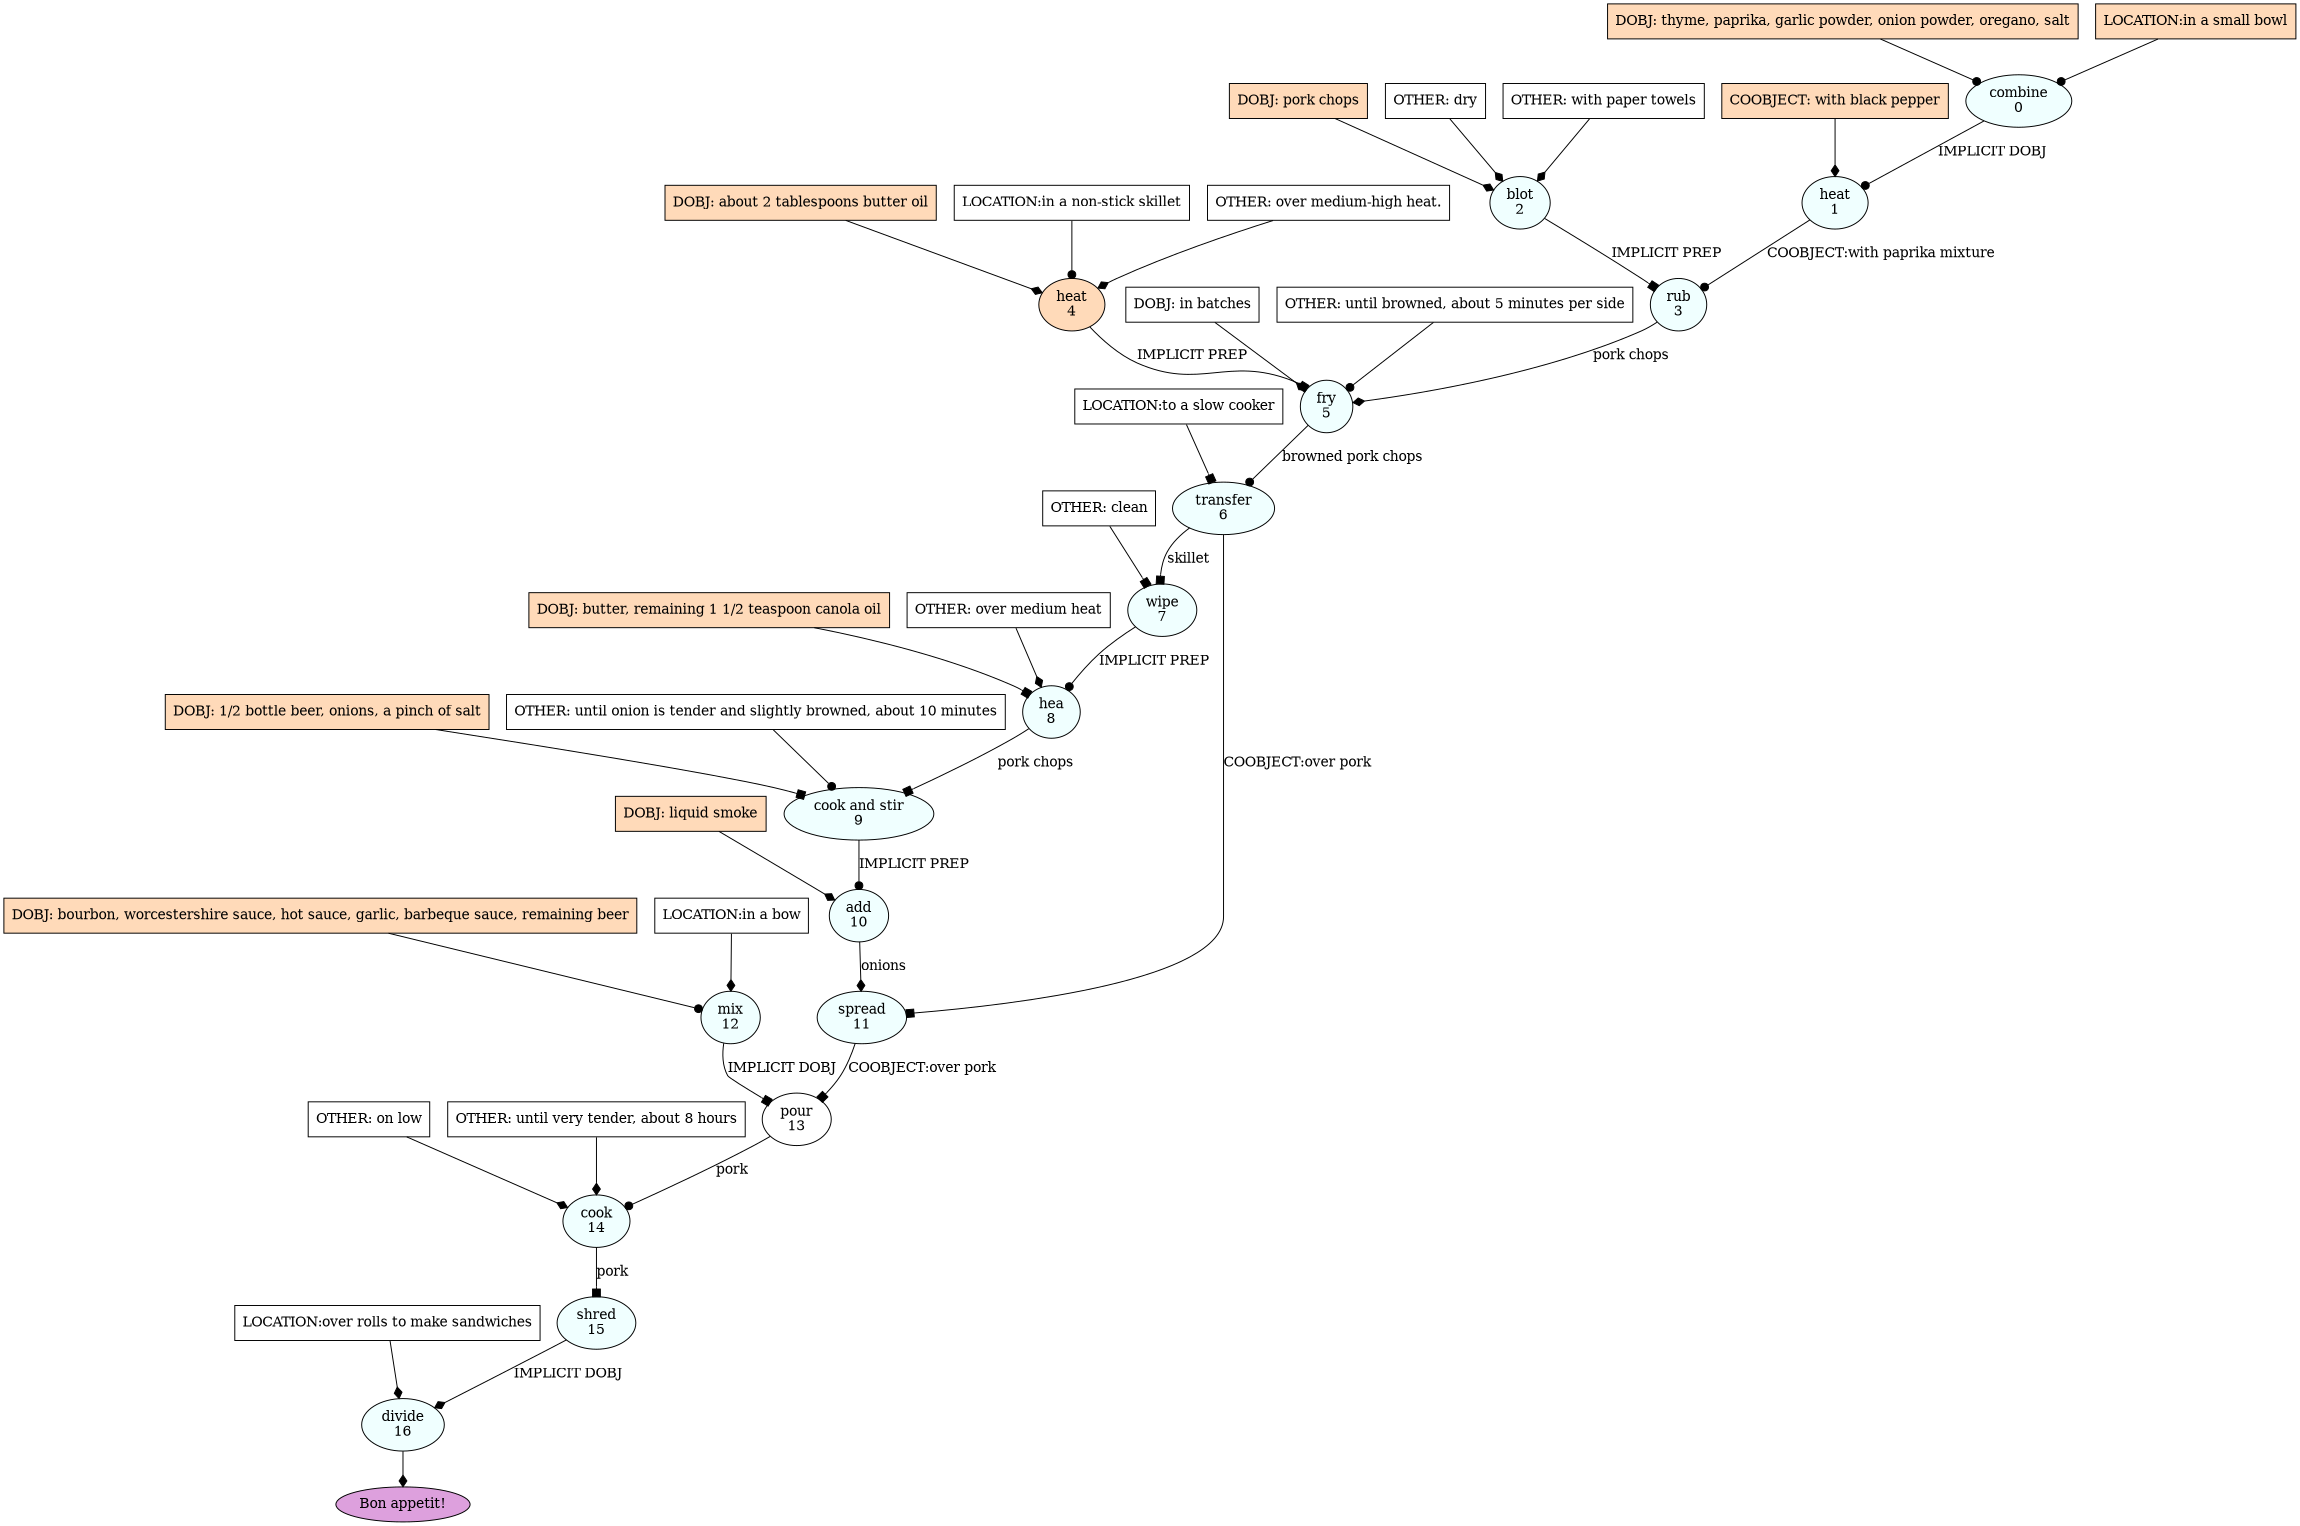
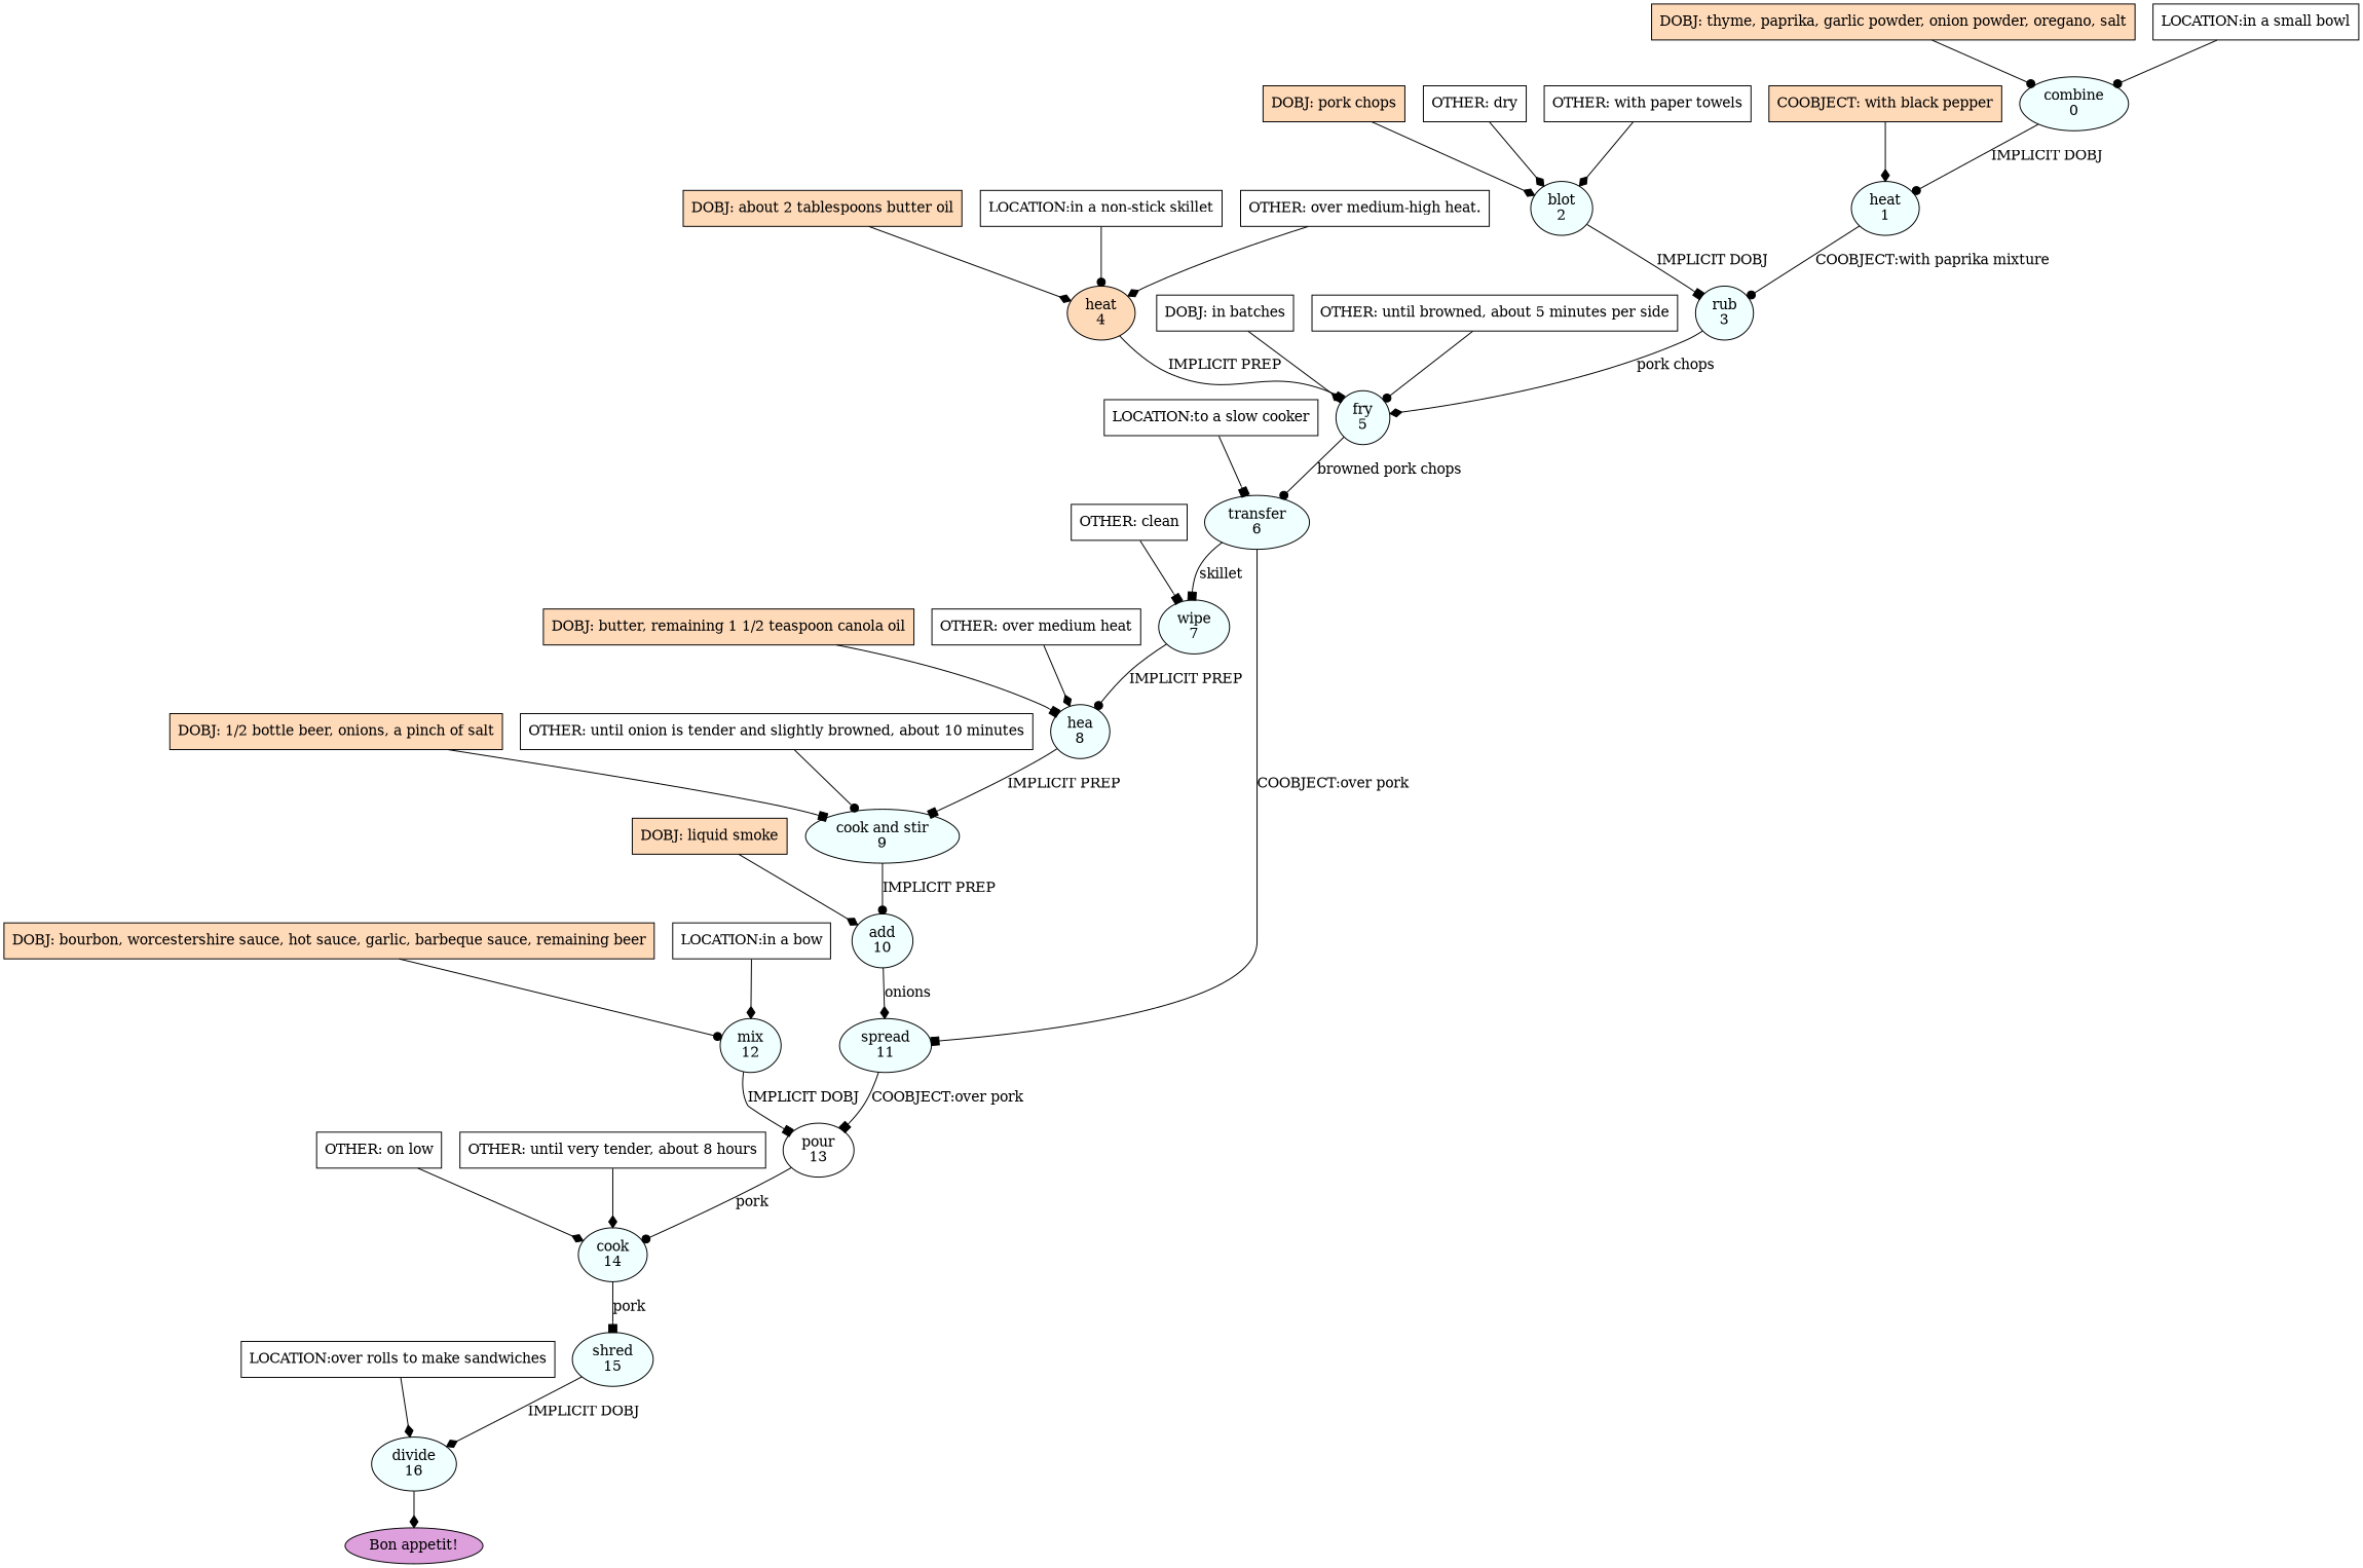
  digraph {
    node [fillcolor=white shape=box style=filled]
    edge [arrowhead=diamond]
    n1 [fillcolor=azure label="combine\n0" shape=oval]
    n2 [fillcolor=azure label="heat\n1" shape=oval]
    n3 [fillcolor=azure label="rub\n3" shape=oval]
    n4 [fillcolor=azure label="fry\n5" shape=oval]
    n5 [fillcolor=azure label="blot\n2" shape=oval]
    n6 [fillcolor=azure label="transfer\n6" shape=oval]
    n7 [fillcolor=peachpuff label="heat\n4" shape=oval]
    n8 [fillcolor=azure label="wipe\n7" shape=oval]
    n9 [fillcolor=azure label="spread\n11" shape=oval]
    n10 [fillcolor=azure label="hea\n8" shape=oval]
    n11 [label="pour\n13" shape=oval]
    n12 [fillcolor=azure label="cook and stir\n9" shape=oval]
    n13 [fillcolor=azure label="add\n10" shape=oval]
    n14 [fillcolor=azure label="cook\n14" shape=oval]
    n15 [fillcolor=azure label="mix\n12" shape=oval]
    n16 [fillcolor=azure label="shred\n15" shape=oval]
    n17 [fillcolor=azure label="divide\n16" shape=oval]
    n18 [fillcolor=plum label="Bon appetit!" shape=oval]
    n19 [fillcolor=peachpuff label="DOBJ: about 2 tablespoons butter oil"]
    n20 [label="LOCATION:in a non-stick skillet"]
    n21 [label="OTHER: over medium-high heat."]
    n22 [fillcolor=peachpuff label="DOBJ: bourbon, worcestershire sauce, hot sauce, garlic, barbeque sauce, remaining beer"]
    n23 [label="LOCATION:in a bow"]
    n24 [fillcolor=peachpuff label="DOBJ: thyme, paprika, garlic powder, onion powder, oregano, salt"]
-   n25 [fillcolor=peachpuff label="LOCATION:in a small bowl"]
+   n25 [label="LOCATION:in a small bowl"]
    n26 [fillcolor=peachpuff label="DOBJ: pork chops"]
    n27 [label="OTHER: dry"]
    n28 [label="OTHER: with paper towels"]
    n29 [fillcolor=peachpuff label="COOBJECT: with black pepper"]
    n30 [label="DOBJ: in batches"]
    n31 [label="OTHER: until browned, about 5 minutes per side"]
    n32 [label="LOCATION:to a slow cooker"]
    n33 [label="OTHER: clean"]
    n34 [fillcolor=peachpuff label="DOBJ: butter, remaining 1 1/2 teaspoon canola oil"]
    n35 [label="OTHER: over medium heat"]
    n36 [fillcolor=peachpuff label="DOBJ: 1/2 bottle beer, onions, a pinch of salt"]
    n37 [label="OTHER: until onion is tender and slightly browned, about 10 minutes"]
    n38 [fillcolor=peachpuff label="DOBJ: liquid smoke"]
    n39 [label="OTHER: on low"]
    n40 [label="OTHER: until very tender, about 8 hours"]
    n41 [label="LOCATION:over rolls to make sandwiches"]
    n1 -> n2 [arrowhead=dot label="IMPLICIT DOBJ"]
    n2 -> n3 [arrowhead=dot label="COOBJECT:with paprika mixture"]
    n3 -> n4 [label="pork chops"]
    n4 -> n6 [arrowhead=dot label="browned pork chops"]
-   n5 -> n3 [arrowhead=box label="IMPLICIT PREP"]
+   n5 -> n3 [arrowhead=box label="IMPLICIT DOBJ"]
    n6 -> n8 [arrowhead=box label=skillet]
    n6 -> n9 [arrowhead=box label="COOBJECT:over pork"]
    n7 -> n4 [arrowhead=box label="IMPLICIT PREP"]
    n8 -> n10 [arrowhead=dot label="IMPLICIT PREP"]
    n9 -> n11 [arrowhead=box label="COOBJECT:over pork"]
-   n10 -> n12 [arrowhead=box label="pork chops"]
+   n10 -> n12 [arrowhead=box label="IMPLICIT PREP"]
    n11 -> n14 [arrowhead=dot label=pork]
    n12 -> n13 [arrowhead=dot label="IMPLICIT PREP"]
    n13 -> n9 [label=onions]
    n14 -> n16 [arrowhead=box label=pork]
    n15 -> n11 [arrowhead=box label="IMPLICIT DOBJ"]
    n16 -> n17 [label="IMPLICIT DOBJ"]
    n17 -> n18
    n19 -> n7
    n20 -> n7 [arrowhead=dot]
    n21 -> n7
    n22 -> n15 [arrowhead=dot]
    n23 -> n15
    n24 -> n1 [arrowhead=dot]
    n25 -> n1 [arrowhead=dot]
    n26 -> n5
    n27 -> n5
    n28 -> n5
    n29 -> n2
    n30 -> n4
    n31 -> n4 [arrowhead=dot]
    n32 -> n6 [arrowhead=box]
    n33 -> n8 [arrowhead=box]
    n34 -> n10 [arrowhead=box]
    n35 -> n10
    n36 -> n12 [arrowhead=box]
    n37 -> n12 [arrowhead=dot]
    n38 -> n13
    n39 -> n14
    n40 -> n14
    n41 -> n17
  }
